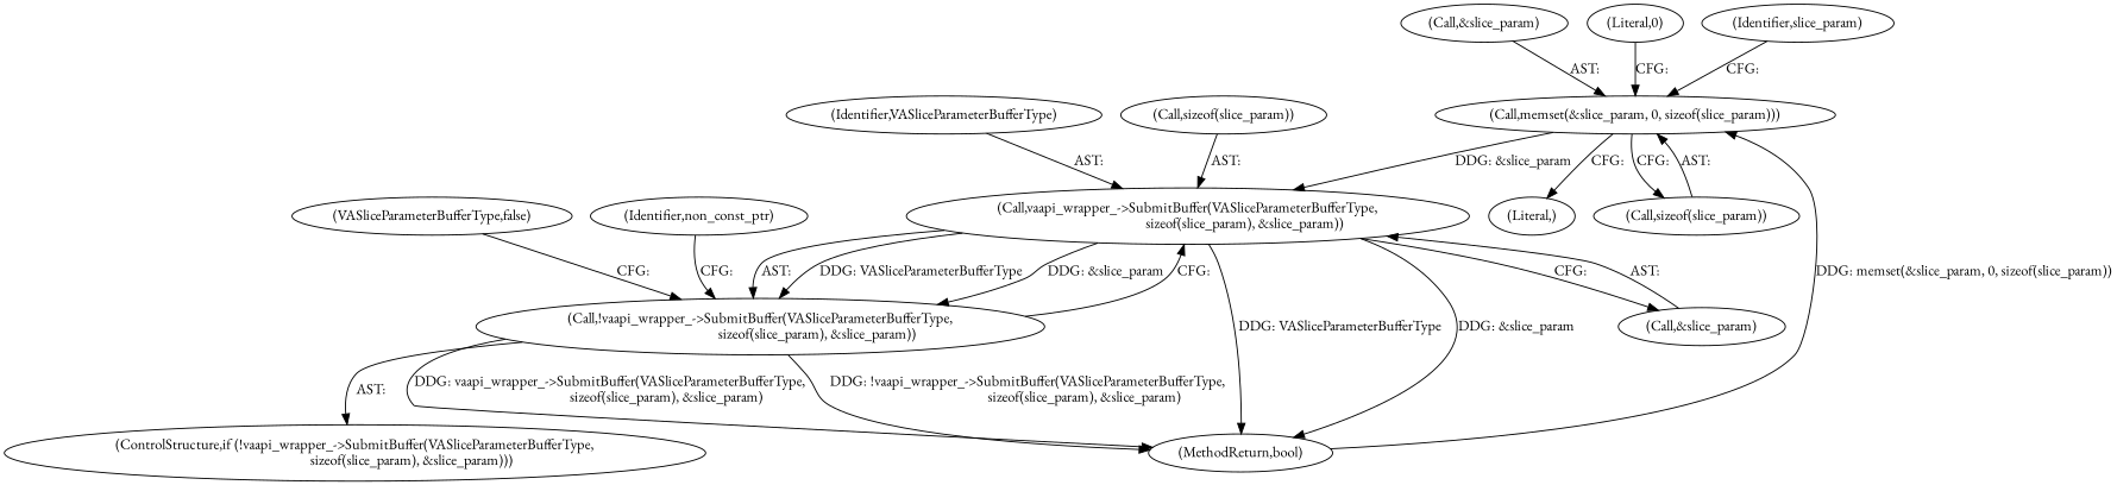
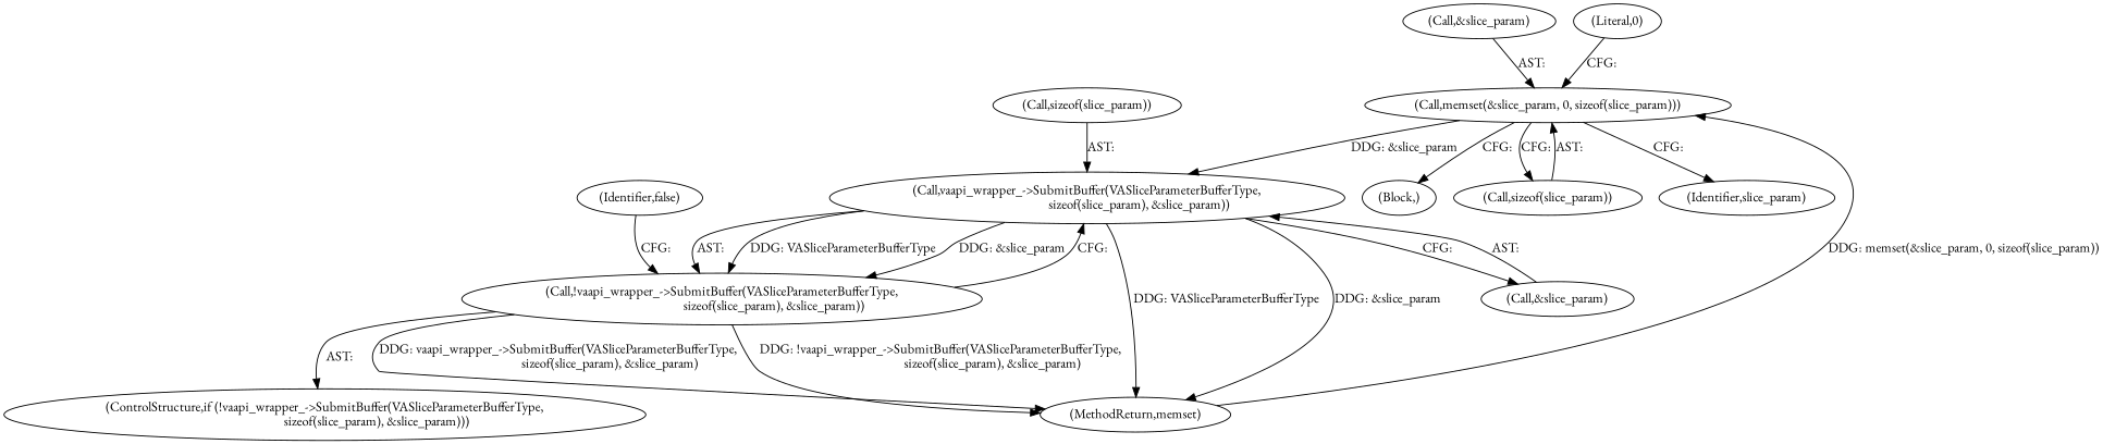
  digraph {
    fontname="EB Garamond"
    node [fontname="EB Garamond"]
    edge [fontname="EB Garamond"]
    n1 [label="(Call,memset(&slice_param, 0, sizeof(slice_param)))"]
    n2 [label="(Call,vaapi_wrapper_->SubmitBuffer(VASliceParameterBufferType,\n                                    sizeof(slice_param), &slice_param))"]
-   n3 [label="(Literal,)"]
+   n3 [label="(Block,)"]
    n4 [label="(Call,sizeof(slice_param))"]
-   n5 [label="(MethodReturn,bool)"]
+   n5 [label="(MethodReturn,memset)"]
    n6 [label="(Call,!vaapi_wrapper_->SubmitBuffer(VASliceParameterBufferType,\n                                    sizeof(slice_param), &slice_param))"]
    n7 [label="(Call,&slice_param)"]
    n8 [label="(ControlStructure,if (!vaapi_wrapper_->SubmitBuffer(VASliceParameterBufferType,\n                                    sizeof(slice_param), &slice_param)))"]
-   n9 [label="(Identifier,VASliceParameterBufferType)"]
-   n10 [label="(VASliceParameterBufferType,false)"]
+   n10 [label="(Identifier,false)"]
    n11 [label="(Call,&slice_param)"]
    n12 [label="(Literal,0)"]
    n13 [label="(Call,sizeof(slice_param))"]
-   n14 [label="(Identifier,non_const_ptr)"]
    n15 [label="(Identifier,slice_param)"]
    n1 -> n2 [label="DDG: &slice_param"]
    n1 -> n3 [label="CFG: "]
    n1 -> n4 [label="CFG: "]
    n2 -> n5 [label="DDG: VASliceParameterBufferType"]
    n2 -> n5 [label="DDG: &slice_param"]
    n2 -> n6 [label="AST: "]
    n2 -> n6 [label="DDG: VASliceParameterBufferType"]
    n2 -> n6 [label="DDG: &slice_param"]
    n2 -> n7 [label="CFG: "]
    n4 -> n1 [label="AST: "]
    n5 -> n1 [label="DDG: memset(&slice_param, 0, sizeof(slice_param))"]
    n6 -> n2 [label="CFG: "]
    n6 -> n5 [label="DDG: vaapi_wrapper_->SubmitBuffer(VASliceParameterBufferType,\n                                    sizeof(slice_param), &slice_param)"]
    n6 -> n5 [label="DDG: !vaapi_wrapper_->SubmitBuffer(VASliceParameterBufferType,\n                                    sizeof(slice_param), &slice_param)"]
    n6 -> n8 [label="AST: "]
    n7 -> n2 [label="AST: "]
-   n9 -> n2 [label="AST: "]
    n10 -> n6 [label="CFG: "]
    n11 -> n1 [label="AST: "]
    n12 -> n1 [label="CFG: "]
    n13 -> n2 [label="AST: "]
-   n14 -> n6 [label="CFG: "]
-   n15 -> n1 [label="CFG: "]
+   n1 -> n15 [label="CFG: "]
  }
